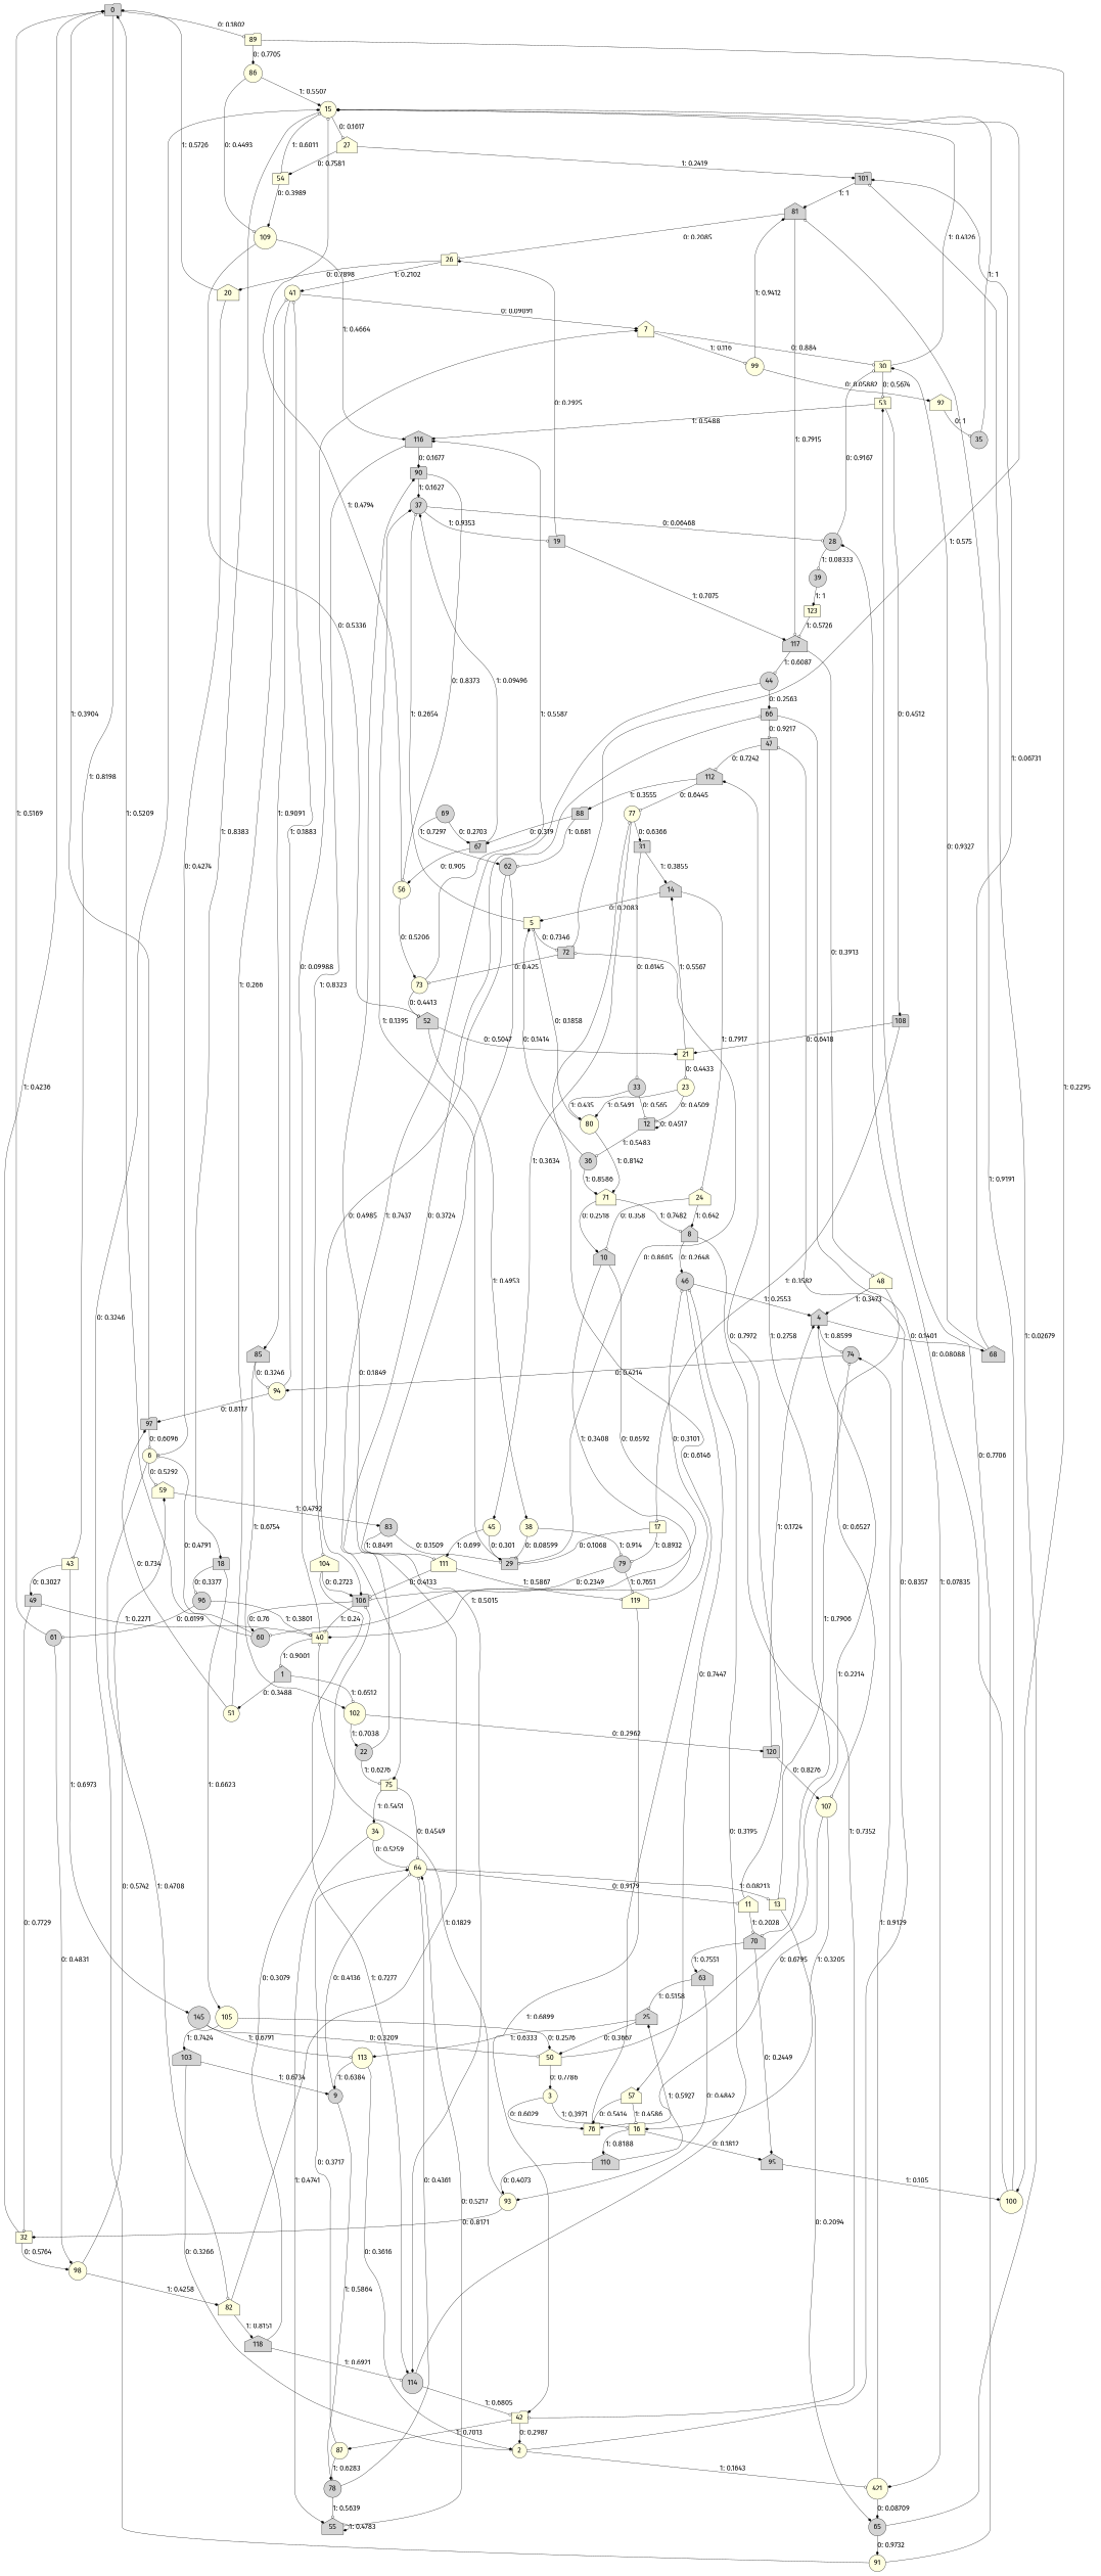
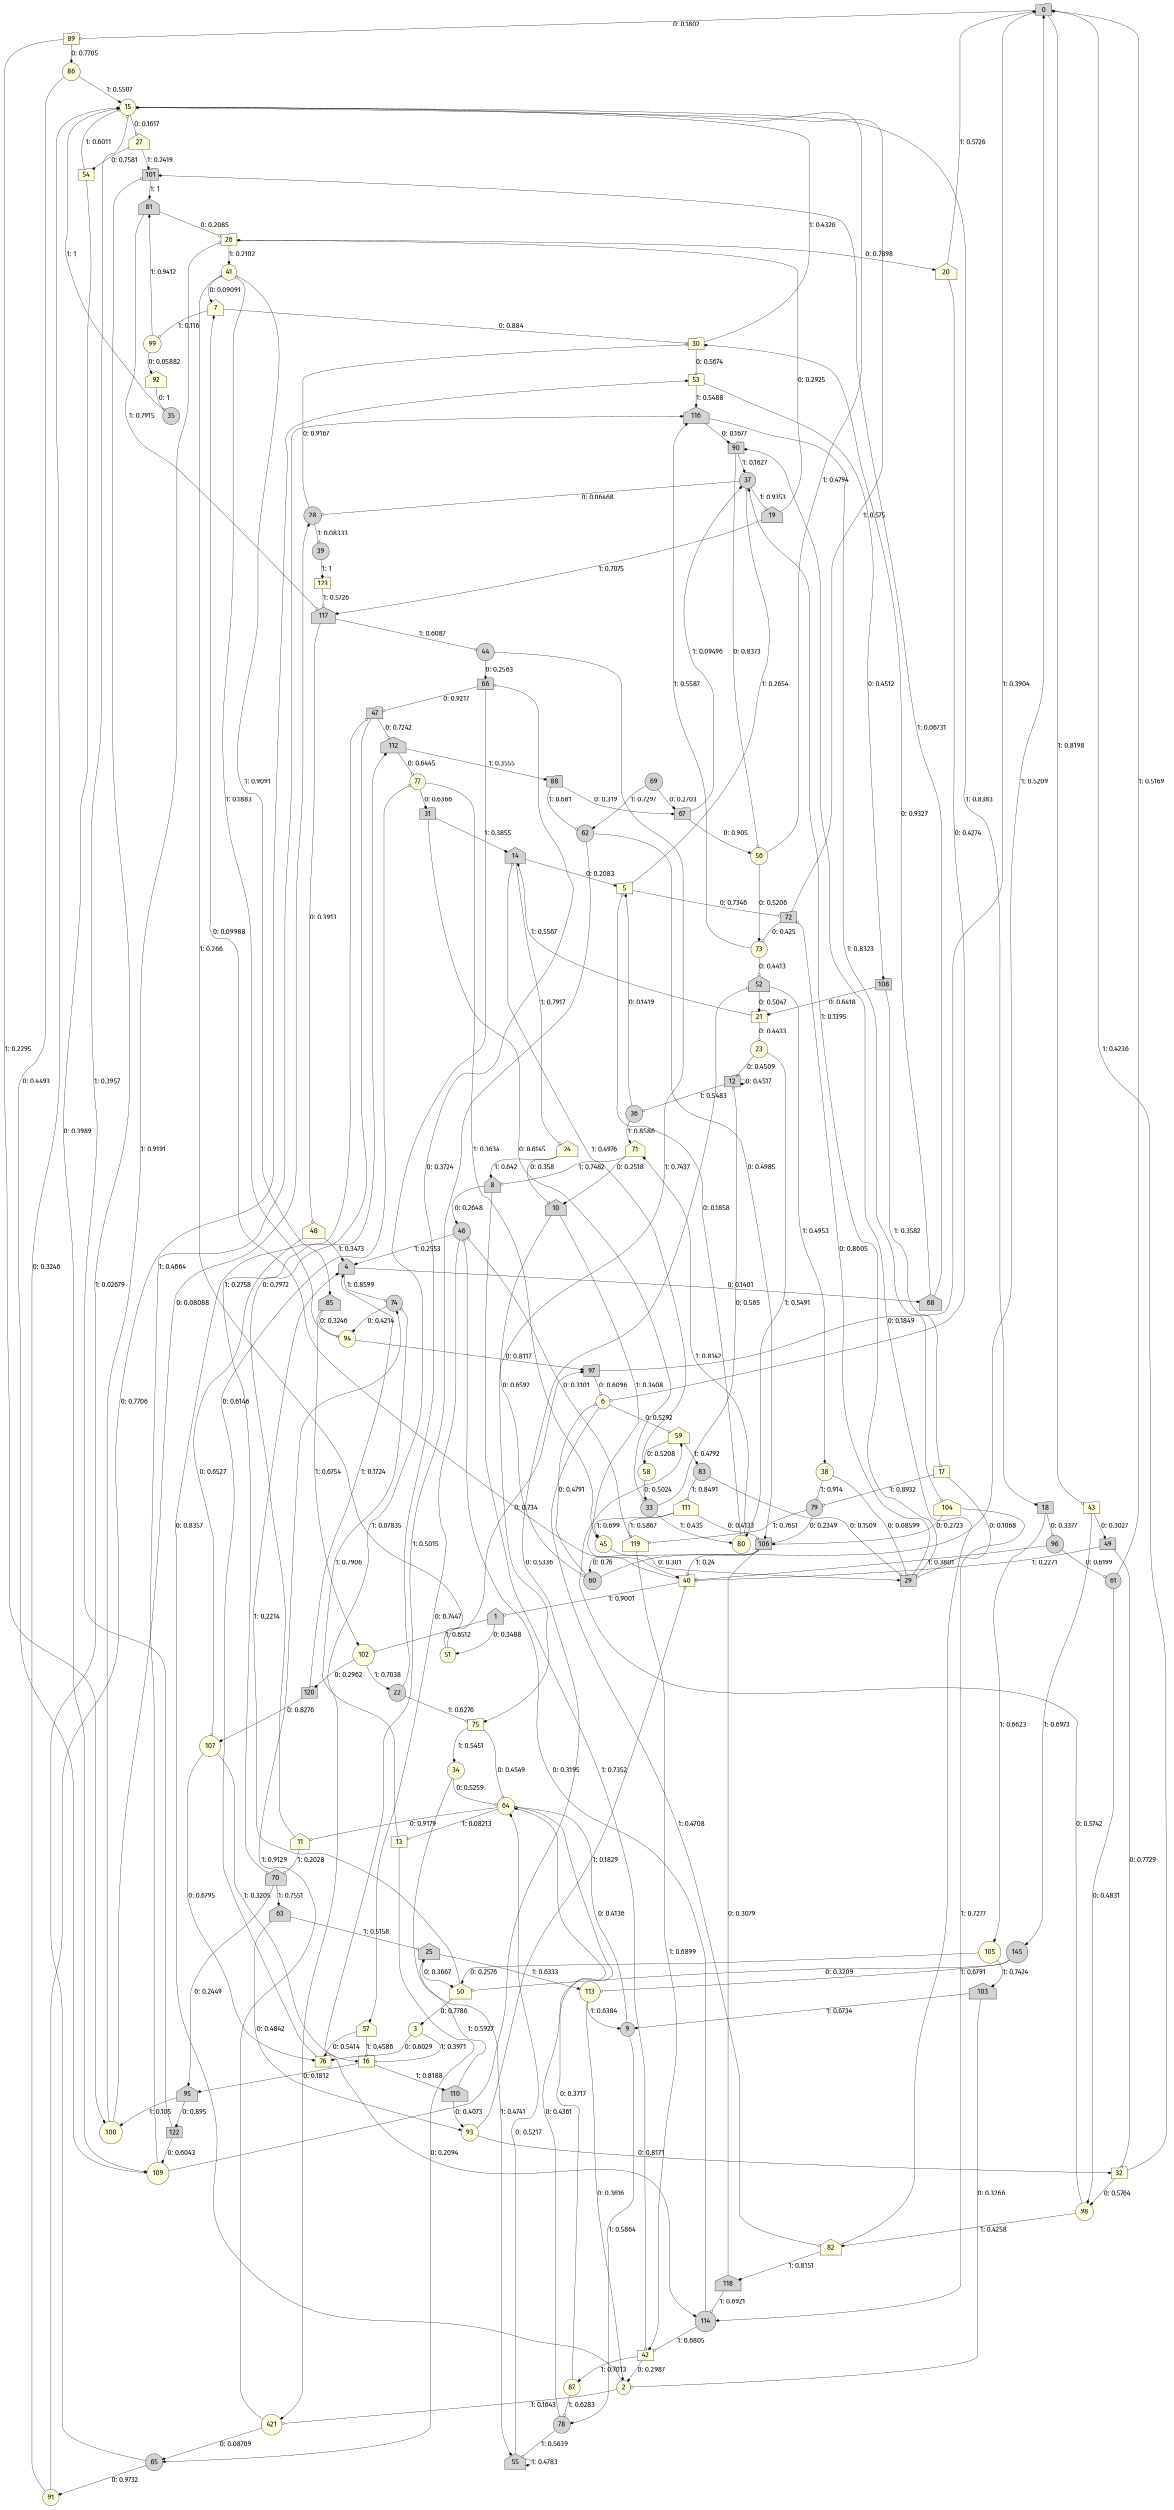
  digraph {
    fontname="Fira Sans"
    node [fillcolor=lightyellow fontname="Fira Sans" fontsize=24 shape=circle style=filled]
    edge [arrowhead=diamond fontname="Fira Sans" fontsize=24]
    0 [fillcolor=lightgrey shape=folder]
    89 [shape=folder]
    43 [shape=folder]
    86
    100
    49 [fillcolor=lightgrey shape=folder]
    n7 [fillcolor=lightgrey label=145]
    15
    109
    28 [fillcolor=lightgrey]
    81 [fillcolor=lightgrey shape=house]
    40 [shape=folder]
    32 [shape=folder]
    50 [shape=house]
    113
    1 [fillcolor=lightgrey shape=house]
    51
    102
    41
    97 [fillcolor=lightgrey shape=folder]
    22 [fillcolor=lightgrey]
    120 [fillcolor=lightgrey shape=folder]
    7 [shape=house]
    85 [fillcolor=lightgrey shape=house]
    6
    66 [fillcolor=lightgrey shape=folder]
    75 [shape=folder]
    4 [fillcolor=lightgrey shape=house]
    107
    47 [fillcolor=lightgrey shape=folder]
    2
    n32 [label=421]
    112 [fillcolor=lightgrey shape=house]
    70 [fillcolor=lightgrey shape=house]
    74 [fillcolor=lightgrey]
    65 [fillcolor=lightgrey]
    77
    88 [fillcolor=lightgrey shape=folder]
    95 [fillcolor=lightgrey shape=house]
    63 [fillcolor=lightgrey shape=house]
    94
    101 [fillcolor=lightgrey shape=folder]
    91
    76 [shape=folder]
    3
    16 [shape=folder]
    110 [fillcolor=lightgrey shape=house]
    69 [fillcolor=lightgrey]
    62 [fillcolor=lightgrey]
    67 [fillcolor=lightgrey shape=folder]
    31 [fillcolor=lightgrey shape=folder]
    45
+   122 [fillcolor=lightgrey shape=folder]
    25 [fillcolor=lightgrey shape=house]
    93
    68 [fillcolor=lightgrey shape=house]
    30 [shape=folder]
    53 [shape=folder]
    5 [shape=folder]
    72 [fillcolor=lightgrey shape=folder]
    37 [fillcolor=lightgrey]
    73
-   19 [fillcolor=lightgrey shape=folder]
+   19 [fillcolor=lightgrey shape=house]
    27 [shape=house]
    18 [fillcolor=lightgrey shape=folder]
    116 [fillcolor=lightgrey shape=house]
    52 [fillcolor=lightgrey shape=house]
    26 [shape=folder]
    117 [fillcolor=lightgrey shape=house]
    39 [fillcolor=lightgrey]
    59 [shape=house]
    82 [shape=house]
+   58
    83 [fillcolor=lightgrey]
    90 [fillcolor=lightgrey shape=folder]
    118 [fillcolor=lightgrey shape=house]
    14 [fillcolor=lightgrey shape=house]
    33 [fillcolor=lightgrey]
    29 [fillcolor=lightgrey shape=folder]
    111 [shape=house]
    56
    106 [fillcolor=lightgrey shape=folder]
    114 [fillcolor=lightgrey]
    99
    92 [shape=house]
    108 [fillcolor=lightgrey shape=folder]
    35 [fillcolor=lightgrey]
    8 [fillcolor=lightgrey shape=house]
    46 [fillcolor=lightgrey]
    42 [shape=folder]
    57 [shape=house]
    87
    64
    78 [fillcolor=lightgrey]
    9 [fillcolor=lightgrey]
    11 [shape=house]
    13 [shape=folder]
    55 [fillcolor=lightgrey shape=house]
    10 [fillcolor=lightgrey shape=house]
    60 [fillcolor=lightgrey]
    12 [fillcolor=lightgrey shape=folder]
    36 [fillcolor=lightgrey]
    71 [shape=house]
    24 [shape=house]
    54 [shape=folder]
    96 [fillcolor=lightgrey]
    105
    61 [fillcolor=lightgrey]
    103 [fillcolor=lightgrey shape=house]
    17 [shape=folder]
    79 [fillcolor=lightgrey]
    119 [shape=house]
    98
    20 [shape=house]
    44 [fillcolor=lightgrey]
    48 [shape=house]
    21 [shape=folder]
    23
    80
    34
    123 [shape=folder]
    104 [shape=house]
    38
    0 -> 89 [arrowhead=odot label="0: 0.1802   "]
    0 -> 43 [arrowhead=odot label="1: 0.8198   "]
    89 -> 86 [label="0: 0.7705   "]
    89 -> 100 [label="1: 0.2295   "]
    43 -> 49 [label="0: 0.3027   "]
    43 -> n7 [label="1: 0.6973   "]
    86 -> 15 [label="1: 0.5507   "]
    86 -> 109 [arrowhead=odot label="0: 0.4493   "]
    100 -> 28 [label="0: 0.08088  "]
-   100 -> 81 [arrowhead=odot label="1: 0.9191   "]
+   100 -> 26 [arrowhead=odot label="1: 0.9191   "]
    49 -> 40 [arrowhead=odot label="1: 0.2271   "]
    49 -> 32 [arrowhead=odot label="0: 0.7729   "]
    n7 -> 50 [arrowhead=odot label="0: 0.3209   "]
    n7 -> 113 [arrowhead=odot label="1: 0.6791   "]
    15 -> 27 [arrowhead=odot label="0: 0.1617   "]
    15 -> 18 [label="1: 0.8383   "]
    109 -> 116 [label="1: 0.4664   "]
    109 -> 52 [arrowhead=odot label="0: 0.5336   "]
    28 -> 30 [arrowhead=odot label="0: 0.9167   "]
    28 -> 39 [arrowhead=odot label="1: 0.08333  "]
    81 -> 26 [arrowhead=odot label="0: 0.2085   "]
    81 -> 117 [arrowhead=odot label="1: 0.7915   "]
    40 -> 1 [arrowhead=odot label="1: 0.9001   "]
    40 -> 7 [label="0: 0.09988  "]
    32 -> 0 [label="1: 0.4236   "]
    32 -> 98 [label="0: 0.5764   "]
    50 -> 4 [label="1: 0.2214   "]
    50 -> 3 [label="0: 0.7786   "]
    113 -> 2 [label="0: 0.3616   "]
    113 -> 9 [label="1: 0.6384   "]
    1 -> 51 [label="0: 0.3488   "]
    1 -> 102 [arrowhead=odot label="1: 0.6512   "]
    51 -> 41 [arrowhead=odot label="1: 0.266    "]
    51 -> 97 [label="0: 0.734    "]
    102 -> 22 [label="1: 0.7038   "]
    102 -> 120 [label="0: 0.2962   "]
    41 -> 7 [label="0: 0.09091  "]
    41 -> 85 [label="1: 0.9091   "]
    97 -> 0 [arrowhead=odot label="1: 0.3904   "]
    97 -> 6 [arrowhead=odot label="0: 0.6096   "]
    22 -> 66 [arrowhead=odot label="0: 0.3724   "]
    22 -> 75 [arrowhead=odot label="1: 0.6276   "]
    120 -> 4 [label="1: 0.1724   "]
    120 -> 107 [label="0: 0.8276   "]
    7 -> 30 [arrowhead=odot label="0: 0.884    "]
    7 -> 99 [arrowhead=odot label="1: 0.116    "]
    85 -> 102 [label="1: 0.6754   "]
    85 -> 94 [arrowhead=odot label="0: 0.3246   "]
    6 -> 59 [arrowhead=odot label="0: 0.5292   "]
    6 -> 82 [arrowhead=odot label="1: 0.4708   "]
    66 -> 47 [arrowhead=odot label="0: 0.9217   "]
    66 -> n32 [label="1: 0.07835  "]
    75 -> 64 [arrowhead=odot label="0: 0.4549   "]
    75 -> 34 [label="1: 0.5451   "]
    4 -> 74 [arrowhead=odot label="1: 0.8599   "]
    4 -> 68 [label="0: 0.1401   "]
    107 -> 76 [label="0: 0.6795   "]
    107 -> 16 [label="1: 0.3205   "]
    47 -> 112 [arrowhead=odot label="0: 0.7242   "]
    47 -> 70 [arrowhead=odot label="1: 0.2758   "]
    2 -> 47 [arrowhead=odot label="0: 0.8357   "]
    2 -> n32 [arrowhead=odot label="1: 0.1643   "]
    n32 -> 74 [label="1: 0.9129   "]
    n32 -> 65 [label="0: 0.08709  "]
    112 -> 77 [arrowhead=odot label="0: 0.6445   "]
    112 -> 88 [label="1: 0.3555   "]
    70 -> 95 [label="0: 0.2449   "]
    70 -> 63 [label="1: 0.7551   "]
    74 -> 94 [label="0: 0.4214   "]
    65 -> 101 [arrowhead=odot label="1: 0.02679  "]
    65 -> 91 [label="0: 0.9732   "]
    77 -> 31 [label="0: 0.6366   "]
    77 -> 45 [label="1: 0.3634   "]
    88 -> 62 [arrowhead=odot label="1: 0.681    "]
    88 -> 67 [label="0: 0.319    "]
    95 -> 100 [label="1: 0.105    "]
+   95 -> 122 [label="0: 0.895    "]
    63 -> 25 [arrowhead=odot label="1: 0.5158   "]
    63 -> 93 [label="0: 0.4842   "]
    94 -> 41 [arrowhead=odot label="1: 0.1883   "]
    94 -> 97 [label="0: 0.8117   "]
    101 -> 81 [label="1: 1        "]
    91 -> 15 [label="0: 0.3246   "]
    91 -> 53 [label="0: 0.7706   "]
    76 -> 77 [arrowhead=odot label="0: 0.6146   "]
    3 -> 76 [label="0: 0.6029   "]
    3 -> 16 [arrowhead=odot label="1: 0.3971   "]
    16 -> 95 [label="0: 0.1812   "]
    16 -> 110 [label="1: 0.8188   "]
    110 -> 25 [label="1: 0.5927   "]
    110 -> 93 [label="0: 0.4073   "]
    69 -> 62 [label="1: 0.7297   "]
    69 -> 67 [label="0: 0.2703   "]
    62 -> 106 [label="0: 0.4985   "]
    62 -> 114 [label="1: 0.5015   "]
    67 -> 37 [label="1: 0.09496  "]
    67 -> 56 [label="0: 0.905    "]
    31 -> 14 [label="1: 0.3855   "]
    31 -> 33 [arrowhead=odot label="0: 0.6145   "]
    45 -> 29 [label="0: 0.301    "]
-   45 -> 111 [label="1: 0.699    "]
+   111 -> 45 [label="1: 0.699    "]
+   122 -> 15 [arrowhead=odot label="1: 0.3957   "]
+   122 -> 109 [label="0: 0.6043   "]
    25 -> 50 [label="0: 0.3667   "]
    25 -> 113 [label="1: 0.6333   "]
    93 -> 40 [arrowhead=odot label="1: 0.1829   "]
    93 -> 32 [label="0: 0.8171   "]
    68 -> 101 [label="1: 0.06731  "]
    68 -> 30 [label="0: 0.9327   "]
    30 -> 15 [arrowhead=odot label="1: 0.4326   "]
    30 -> 53 [arrowhead=odot label="0: 0.5674   "]
    53 -> 116 [label="1: 0.5488   "]
    53 -> 108 [label="0: 0.4512   "]
    5 -> 72 [arrowhead=odot label="0: 0.7346   "]
    5 -> 37 [arrowhead=odot label="1: 0.2654   "]
    72 -> 15 [label="1: 0.575    "]
    72 -> 73 [arrowhead=odot label="0: 0.425    "]
    37 -> 28 [arrowhead=odot label="0: 0.06468  "]
    37 -> 19 [arrowhead=odot label="1: 0.9353   "]
    73 -> 116 [label="1: 0.5587   "]
    73 -> 52 [arrowhead=odot label="0: 0.4413   "]
    19 -> 26 [label="0: 0.2925   "]
    19 -> 117 [label="1: 0.7075   "]
    27 -> 101 [label="1: 0.2419   "]
    27 -> 54 [label="0: 0.7581   "]
    18 -> 96 [arrowhead=odot label="0: 0.3377   "]
    18 -> 105 [label="1: 0.6623   "]
    116 -> 90 [label="0: 0.1677   "]
    116 -> 104 [arrowhead=odot label="1: 0.8323   "]
    52 -> 21 [label="0: 0.5047   "]
    52 -> 38 [label="1: 0.4953   "]
    26 -> 41 [label="1: 0.2102   "]
    26 -> 20 [label="0: 0.7898   "]
    117 -> 44 [arrowhead=odot label="1: 0.6087   "]
    117 -> 48 [arrowhead=odot label="0: 0.3913   "]
    39 -> 123 [label="1: 1        "]
+   59 -> 58 [label="0: 0.5208   "]
    59 -> 83 [label="1: 0.4792   "]
    82 -> 90 [label="0: 0.1849   "]
    82 -> 118 [label="1: 0.8151   "]
+   58 -> 14 [arrowhead=odot label="1: 0.4976   "]
+   58 -> 33 [label="0: 0.5024   "]
    83 -> 29 [arrowhead=odot label="0: 0.1509   "]
    83 -> 111 [arrowhead=odot label="1: 0.8491   "]
    90 -> 37 [label="1: 0.1627   "]
    90 -> 56 [arrowhead=odot label="0: 0.8373   "]
    118 -> 106 [arrowhead=odot label="0: 0.3079   "]
    118 -> 114 [arrowhead=odot label="1: 0.6921   "]
    14 -> 5 [label="0: 0.2083   "]
    14 -> 24 [arrowhead=odot label="1: 0.7917   "]
    33 -> 12 [arrowhead=odot label="0: 0.565    "]
    33 -> 80 [label="1: 0.435    "]
    29 -> 72 [arrowhead=odot label="0: 0.8605   "]
    29 -> 37 [label="1: 0.1395   "]
    111 -> 106 [arrowhead=odot label="0: 0.4133   "]
    111 -> 119 [arrowhead=odot label="1: 0.5867   "]
    56 -> 15 [arrowhead=odot label="1: 0.4794   "]
    56 -> 73 [label="0: 0.5206   "]
    106 -> 40 [arrowhead=odot label="1: 0.24     "]
    106 -> 60 [label="0: 0.76     "]
    114 -> 46 [arrowhead=odot label="0: 0.3195   "]
    114 -> 42 [arrowhead=odot label="1: 0.6805   "]
    99 -> 81 [label="1: 0.9412   "]
    99 -> 92 [label="0: 0.05882  "]
    92 -> 35 [arrowhead=odot label="0: 1        "]
    108 -> 17 [arrowhead=odot label="1: 0.3582   "]
    108 -> 21 [label="0: 0.6418   "]
    35 -> 15 [label="1: 1        "]
    8 -> 46 [label="0: 0.2648   "]
    8 -> 42 [arrowhead=odot label="1: 0.7352   "]
    46 -> 4 [label="1: 0.2553   "]
    46 -> 57 [label="0: 0.7447   "]
    42 -> 2 [label="0: 0.2987   "]
    42 -> 87 [label="1: 0.7013   "]
    57 -> 76 [label="0: 0.5414   "]
    57 -> 16 [arrowhead=odot label="1: 0.4586   "]
    87 -> 64 [label="0: 0.3717   "]
    87 -> 78 [arrowhead=odot label="1: 0.6283   "]
    64 -> 11 [arrowhead=odot label="0: 0.9179   "]
    64 -> 13 [arrowhead=odot label="1: 0.08213  "]
    78 -> 64 [arrowhead=odot label="0: 0.4361   "]
    78 -> 55 [arrowhead=odot label="1: 0.5639   "]
    9 -> 64 [arrowhead=odot label="0: 0.4136   "]
    9 -> 78 [label="1: 0.5864   "]
    11 -> 112 [label="0: 0.7972   "]
    11 -> 70 [arrowhead=odot label="1: 0.2028   "]
    13 -> 74 [arrowhead=odot label="1: 0.7906   "]
    13 -> 65 [label="0: 0.2094   "]
    55 -> 64 [label="0: 0.5217   "]
    55 -> 55 [label="1: 0.4783   "]
    10 -> 40 [label="1: 0.3408   "]
    10 -> 60 [arrowhead=odot label="0: 0.6592   "]
    60 -> 0 [label="1: 0.5209   "]
    60 -> 6 [arrowhead=odot label="0: 0.4791   "]
    12 -> 12 [label="0: 0.4517   "]
    12 -> 36 [arrowhead=odot label="1: 0.5483   "]
-   36 -> 5 [label="0: 0.1414   "]
+   36 -> 5 [label="0: 0.1419   "]
    36 -> 71 [label="1: 0.8586   "]
    71 -> 8 [arrowhead=odot label="1: 0.7482   "]
    71 -> 10 [label="0: 0.2518   "]
    24 -> 8 [label="1: 0.642    "]
    24 -> 10 [arrowhead=odot label="0: 0.358    "]
    54 -> 15 [arrowhead=odot label="1: 0.6011   "]
    54 -> 109 [label="0: 0.3989   "]
    96 -> 40 [arrowhead=odot label="1: 0.3801   "]
    96 -> 61 [arrowhead=odot label="0: 0.6199   "]
    105 -> 50 [label="0: 0.2576   "]
    105 -> 103 [label="1: 0.7424   "]
    61 -> 0 [label="1: 0.5169   "]
    61 -> 98 [label="0: 0.4831   "]
    103 -> 2 [arrowhead=odot label="0: 0.3266   "]
    103 -> 9 [label="1: 0.6734   "]
    17 -> 29 [arrowhead=odot label="0: 0.1068   "]
    17 -> 79 [arrowhead=odot label="1: 0.8932   "]
    79 -> 106 [arrowhead=odot label="0: 0.2349   "]
    79 -> 119 [arrowhead=odot label="1: 0.7651   "]
    119 -> 46 [arrowhead=odot label="0: 0.3101   "]
    119 -> 42 [label="1: 0.6899   "]
    98 -> 59 [label="0: 0.5742   "]
    98 -> 82 [label="1: 0.4258   "]
    20 -> 0 [label="1: 0.5726   "]
    20 -> 6 [arrowhead=odot label="0: 0.4274   "]
    44 -> 66 [label="0: 0.2563   "]
    44 -> 75 [label="1: 0.7437   "]
    48 -> 4 [label="1: 0.3473   "]
    48 -> 107 [arrowhead=odot label="0: 0.6527   "]
    21 -> 14 [label="1: 0.5567   "]
    21 -> 23 [arrowhead=odot label="0: 0.4433   "]
    23 -> 12 [arrowhead=odot label="0: 0.4509   "]
    23 -> 80 [label="1: 0.5491   "]
    80 -> 5 [arrowhead=odot label="0: 0.1858   "]
    80 -> 71 [label="1: 0.8142   "]
    34 -> 64 [arrowhead=odot label="0: 0.5259   "]
    34 -> 55 [label="1: 0.4741   "]
    123 -> 117 [arrowhead=odot label="1: 0.5726   "]
    104 -> 106 [label="0: 0.2723   "]
    104 -> 114 [label="1: 0.7277   "]
    38 -> 29 [arrowhead=odot label="0: 0.08599  "]
    38 -> 79 [arrowhead=odot label="1: 0.914    "]
  }
